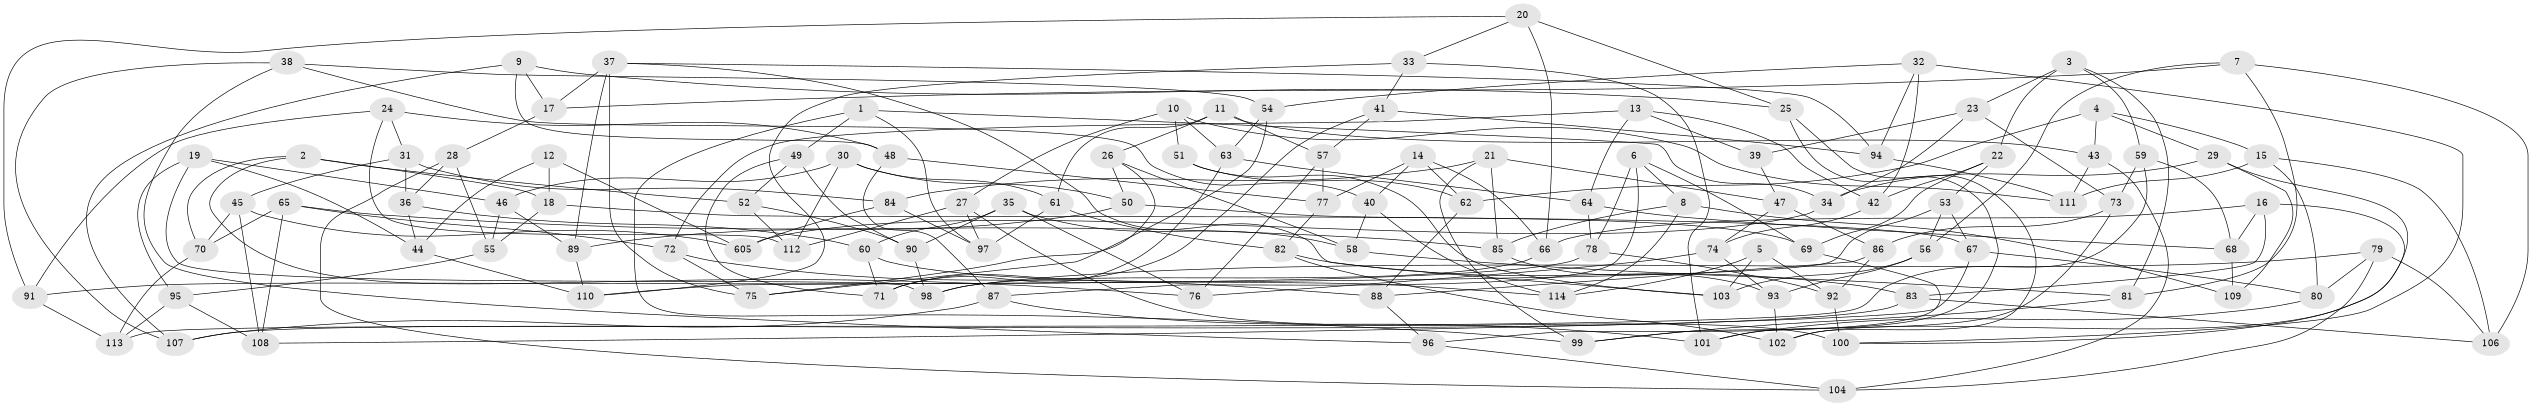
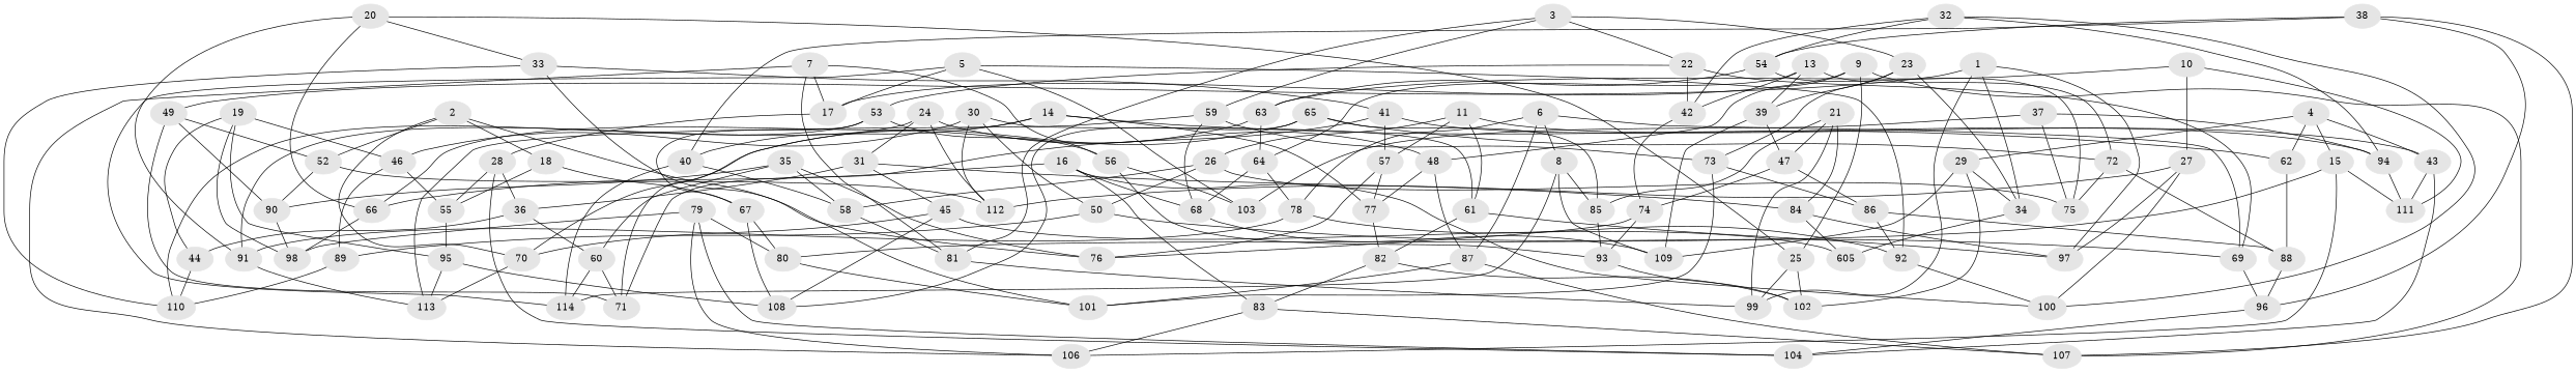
  graph {
    node [color=gray90 style=filled]
    1
    34
    49
    97
    99
    n6 [label=605]
    52
    90
    71
    2
    18
    70
    76
    55
    67
    112
    113
    3
    22
    23
    59
    81
    69
    42
    53
    39
    73
    68
    4
    15
    29
    43
    62
    106
    111
    80
    109
    102
    104
    88
    5
    17
    92
    103
    114
    28
    100
    6
    8
    78
    87
    85
    96
    91
    107
    101
    7
    56
    93
    9
    25
    48
    77
    10
    27
-   51
    63
    64
    11
    26
    57
    61
    50
    58
    75
    82
-   12
    44
    110
    13
    72
    47
    74
    14
    40
    66
    98
    16
    83
    36
    95
    108
    19
    46
    89
    20
    33
    41
    21
    84
    86
    24
    31
    45
    60
    30
    32
    54
    94
    35
    37
    38
    65
    79
    1 -- 34
    1 -- 49
    1 -- 97
    1 -- 99
    34 -- n6
    49 -- 52
    49 -- 90
    49 -- 71
    52 -- 90
    52 -- 112
    90 -- 98
    2 -- 52
    2 -- 18
    2 -- 70
    2 -- 76
    18 -- 55
    18 -- 67
    70 -- 113
    55 -- 95
    67 -- 80
    67 -- 108
    3 -- 22
    3 -- 23
    3 -- 59
    3 -- 81
    22 -- 69
    22 -- 42
    22 -- 53
    23 -- 34
    23 -- 39
    23 -- 73
    59 -- 113
    59 -- 73
    59 -- 68
    81 -- 99
    69 -- 96
    42 -- 74
    53 -- 67
    53 -- 56
    53 -- 110
+   39 -- 109
    39 -- 47
    73 -- 101
    73 -- 86
    68 -- 109
    4 -- 15
    4 -- 29
    4 -- 43
    4 -- 62
    15 -- 106
    15 -- 111
    15 -- 80
    29 -- 34
    29 -- 109
    29 -- 102
    43 -- 111
    43 -- 104
    62 -- 88
    80 -- 101
    88 -- 96
-   37 -- 17
+   5 -- 17
    5 -- 92
    5 -- 103
    5 -- 114
    17 -- 28
    92 -- 100
    28 -- 55
    28 -- 104
    28 -- 36
    6 -- 69
    6 -- 8
    6 -- 78
    6 -- 87
    8 -- 109
    8 -- 114
    8 -- 85
    78 -- 92
    78 -- 91
    87 -- 107
    87 -- 101
    85 -- 93
    96 -- 104
    91 -- 113
    7 -- 81
    7 -- 106
    7 -- 17
    7 -- 56
    56 -- 103
    56 -- 93
    93 -- 102
    9 -- 17
    9 -- 107
    9 -- 25
    9 -- 48
    25 -- 99
    25 -- 102
    48 -- 87
    48 -- 77
    77 -- 82
    10 -- 111
    10 -- 27
-   10 -- 51
    10 -- 63
    27 -- 97
    27 -- 112
    27 -- 100
-   51 -- 62
-   51 -- 103
    63 -- 71
    63 -- 64
    64 -- 68
    64 -- 78
    11 -- 43
    11 -- 26
    11 -- 57
    11 -- 61
    26 -- 50
    26 -- 58
    26 -- 75
    57 -- 76
    57 -- 77
    61 -- 97
    61 -- 82
    50 -- 69
    50 -- 89
    58 -- 81
    82 -- 102
    82 -- 83
-   12 -- n6
-   12 -- 18
-   12 -- 44
    44 -- 110
    13 -- 42
    13 -- 39
    13 -- 64
    13 -- 72
    72 -- 88
    72 -- 75
    47 -- 74
    47 -- 86
    74 -- 76
    74 -- 93
    14 -- 62
    14 -- 77
    14 -- 40
    14 -- 66
    40 -- 114
    40 -- 58
    66 -- 98
    16 -- 68
    16 -- 100
    16 -- 66
    16 -- 83
    83 -- 106
    83 -- 107
    36 -- 44
    36 -- 60
    95 -- 113
    95 -- 108
    19 -- 44
    19 -- 98
    19 -- 95
    19 -- 46
    46 -- 55
    46 -- 89
    89 -- 110
    20 -- 91
    20 -- 25
    20 -- 66
    20 -- 33
    33 -- 101
    33 -- 110
    33 -- 41
    41 -- 71
    41 -- 57
    41 -- 94
    21 -- 99
    21 -- 85
    21 -- 47
    21 -- 84
    84 -- 97
    84 -- n6
    86 -- 88
    86 -- 92
    24 -- 112
    24 -- 91
    24 -- 48
    24 -- 31
    31 -- 36
    31 -- 84
    31 -- 45
    45 -- n6
    45 -- 70
    45 -- 108
    60 -- 71
    60 -- 114
    30 -- 112
    30 -- 61
    30 -- 50
    30 -- 46
    32 -- 42
    32 -- 100
    32 -- 54
    32 -- 94
    54 -- 63
    54 -- 75
    94 -- 111
    35 -- 90
    35 -- 76
    35 -- 58
    35 -- 60
    37 -- 103
    37 -- 75
-   37 -- 89
    37 -- 94
    38 -- 96
    38 -- 107
    38 -- 40
    38 -- 54
    65 -- 70
    65 -- 85
    65 -- 72
    65 -- 108
    79 -- 106
    79 -- 80
    79 -- 104
    79 -- 98
  }
